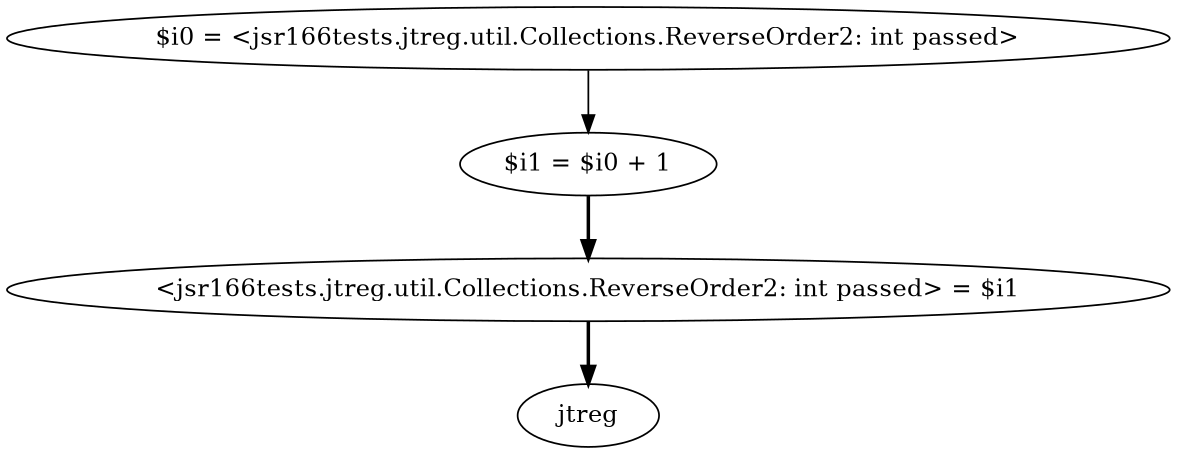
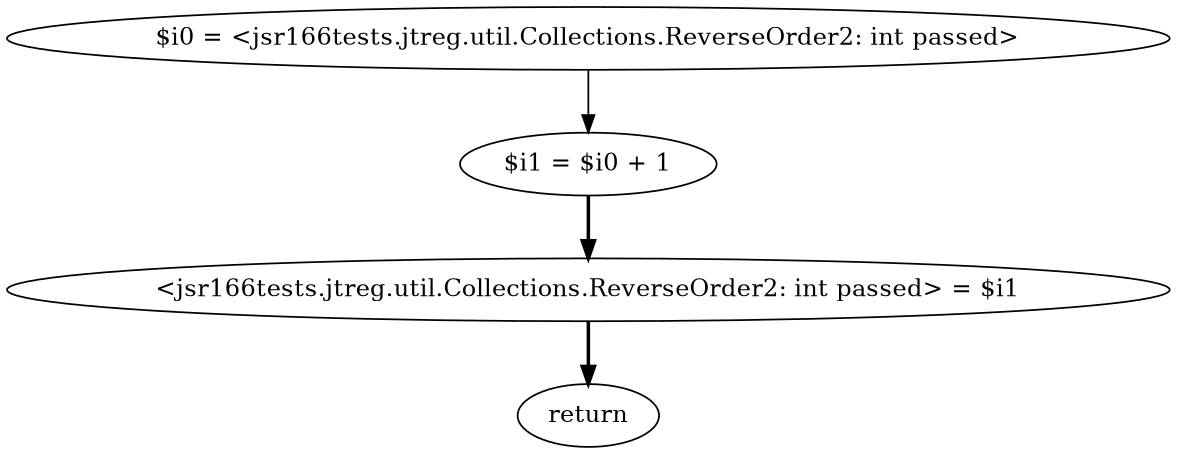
  digraph {
    edge [style=bold]
    "$i0 = <jsr166tests.jtreg.util.Collections.ReverseOrder2: int passed>"
    "$i1 = $i0 + 1"
    "<jsr166tests.jtreg.util.Collections.ReverseOrder2: int passed> = $i1"
-   return [label=jtreg]
+   return
    "$i0 = <jsr166tests.jtreg.util.Collections.ReverseOrder2: int passed>" -> "$i1 = $i0 + 1" [style=solid]
    "$i1 = $i0 + 1" -> "<jsr166tests.jtreg.util.Collections.ReverseOrder2: int passed> = $i1"
    "<jsr166tests.jtreg.util.Collections.ReverseOrder2: int passed> = $i1" -> return
  }
